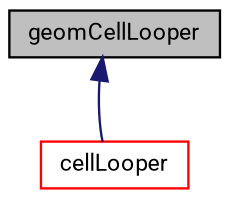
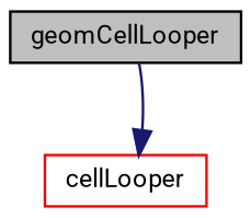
  digraph {
    fontname=Roboto
    node [fontname=Roboto fontsize=10 shape=record]
    n1 [color=black fillcolor=grey75 fontcolor=black height=0.2 label=geomCellLooper style=filled width=0.4]
    n2 [color=red height=0.2 label=cellLooper width=0.4]
-   n1 -> n2 [color=midnightblue dir=back fontname=Roboto fontsize=10 labelfontname=FreeSans labelfontsize=10 style=solid]
+   n2 -> n1 [color=midnightblue dir=back fontname=Roboto fontsize=10 labelfontname=FreeSans labelfontsize=10 style=solid]
  }
